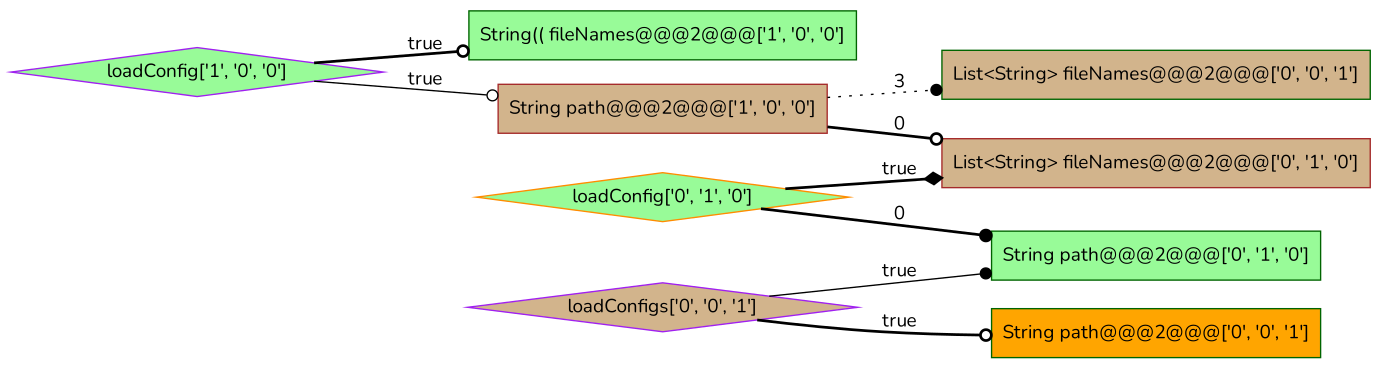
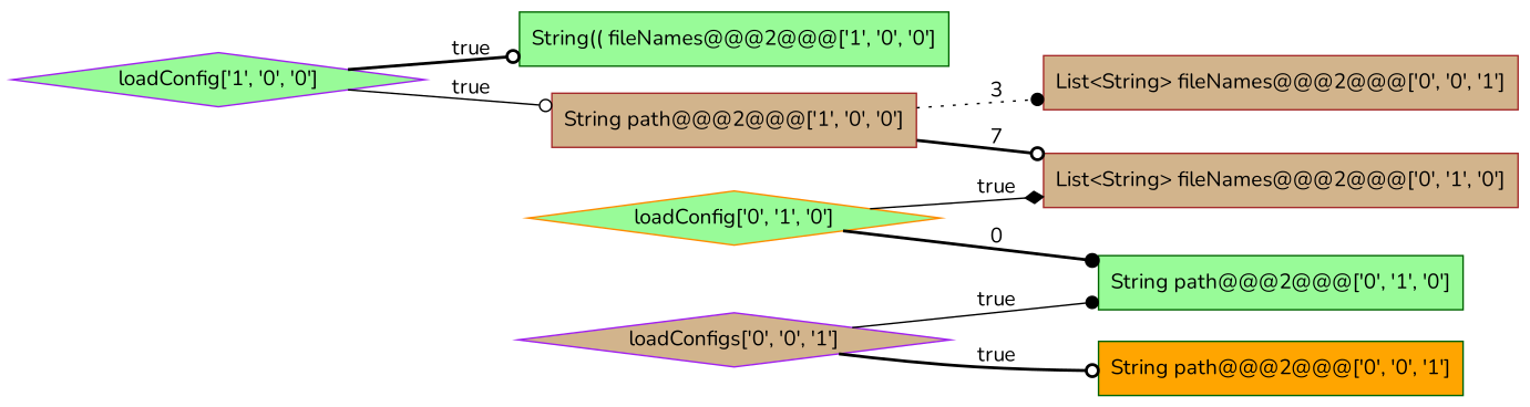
  digraph {
    fontname=Nunito
    rankdir=LR
    node [color=darkgreen fillcolor=palegreen fontname=Nunito shape=box style=filled]
    edge [arrowhead=odot fontname=Nunito style=bold]
    n1 [label="String(( fileNames@@@2@@@['1', '0', '0']"]
    n2 [fillcolor=orange label="String path@@@2@@@['0', '0', '1']"]
    n3 [color=brown fillcolor=tan label="String path@@@2@@@['1', '0', '0']"]
    n4 [color=brown fillcolor=tan label="List<String> fileNames@@@2@@@['0', '1', '0']"]
-   n5 [fillcolor=tan label="List<String> fileNames@@@2@@@['0', '0', '1']"]
+   n5 [color=brown fillcolor=tan label="List<String> fileNames@@@2@@@['0', '0', '1']"]
    n6 [color=purple fillcolor=tan label="loadConfigs['0', '0', '1']" shape=diamond]
    n7 [label="String path@@@2@@@['0', '1', '0']"]
    n8 [color=purple label="loadConfig['1', '0', '0']" shape=diamond]
    n9 [color=darkorange label="loadConfig['0', '1', '0']" shape=diamond]
-   n3 -> n4 [label=0]
+   n3 -> n4 [label=7]
    n3 -> n5 [arrowhead=dot label=3 style=dotted]
    n6 -> n2 [label=true]
    n6 -> n7 [arrowhead=dot label=true style=solid]
    n8 -> n1 [label=true]
    n8 -> n3 [label=true style=solid]
-   n9 -> n4 [arrowhead=diamond label=true]
+   n9 -> n4 [arrowhead=diamond label=true style=solid]
    n9 -> n7 [arrowhead=dot label=0]
  }
